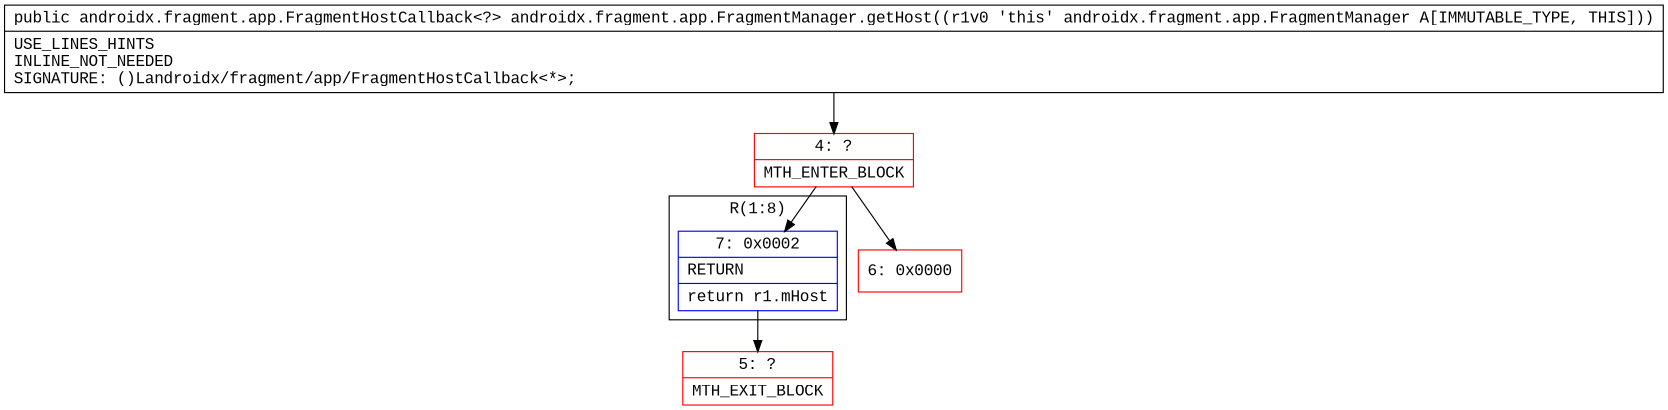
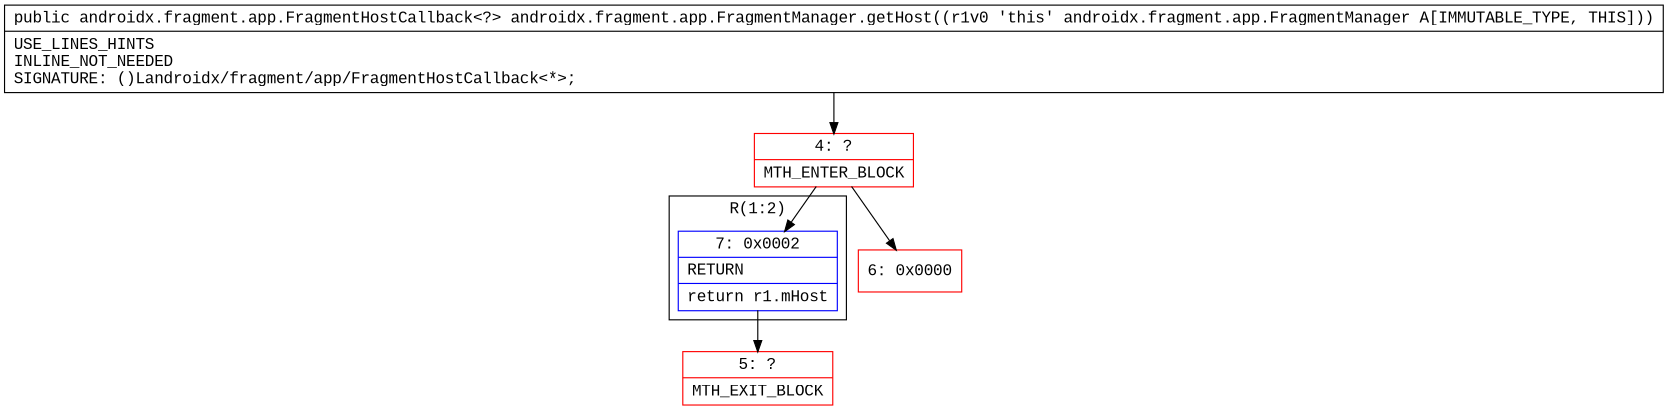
  digraph {
    fontname="Liberation Mono"
    node [color=red fontname="Liberation Mono" shape=record]
    edge [fontname="Liberation Mono"]
    n1 [color=blue label="{7\:\ 0x0002|RETURN\l|return r1.mHost\l}"]
    n2 [label="{5\:\ ?|MTH_EXIT_BLOCK\l}"]
    n3 [label="{4\:\ ?|MTH_ENTER_BLOCK\l}"]
    n4 [label="{6\:\ 0x0000}"]
    n5 [label="{public androidx.fragment.app.FragmentHostCallback\<?\> androidx.fragment.app.FragmentManager.getHost((r1v0 'this' androidx.fragment.app.FragmentManager A[IMMUTABLE_TYPE, THIS]))  | USE_LINES_HINTS\lINLINE_NOT_NEEDED\lSIGNATURE: ()Landroidx\/fragment\/app\/FragmentHostCallback\<*\>;\l}" color=""]
    subgraph cluster_1 {
-     label="R(1:8)"
+     label="R(1:2)"
      n1
    }
    n1 -> n2
    n3 -> n1
    n3 -> n4
    n5 -> n3
  }
